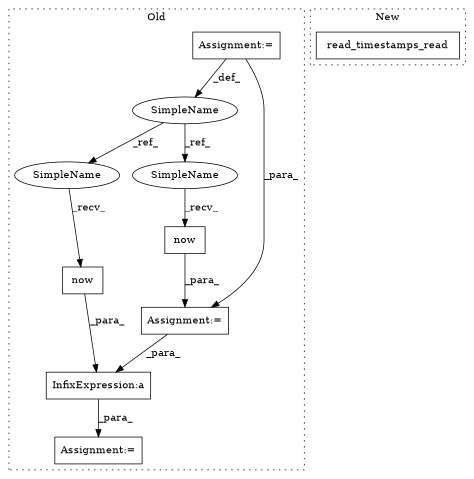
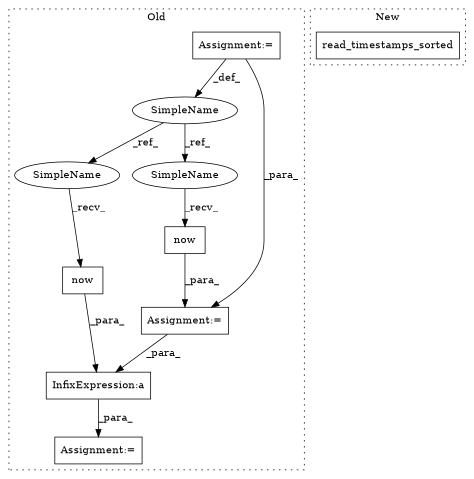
  digraph {
    node [a=32 l=8 s=5957 shape=box]
    n1 [l=5 label=now s=6316]
    n2 [a=27 l=3 label="InfixExpression:a" s=6321]
    n3 [a=42 label=SimpleName shape=ellipse]
    n4 [l=5 label=now s=6245]
    n5 [a=7 l=1 label="Assignment:=" s=6235]
    n6 [a=7 label="Assignment:="]
    n7 [a=7 l=1 label="Assignment:=" s=6305]
    n8 [a=42 label=SimpleName s=6236 shape=ellipse]
    n9 [a=42 label=SimpleName s=6307 shape=ellipse]
-   n10 [l=24 label=read_timestamps_read s=6948]
+   n10 [l=24 label=read_timestamps_sorted s=6948]
    subgraph cluster_1 {
      label=Old
      style=dotted
      n1
      n2
      n3
      n4
      n5
      n6
      n7
      n8
      n9
    }
    subgraph cluster_2 {
      label=New
      style=dotted
      n10
    }
    n1 -> n2 [label=_para_]
    n2 -> n7 [label=_para_]
    n3 -> n8 [label=_ref_]
    n3 -> n9 [label=_ref_]
    n4 -> n5 [label=_para_]
    n5 -> n2 [label=_para_]
    n6 -> n3 [label=_def_]
    n6 -> n5 [label=_para_]
    n8 -> n4 [label=_recv_]
    n9 -> n1 [label=_recv_]
  }
